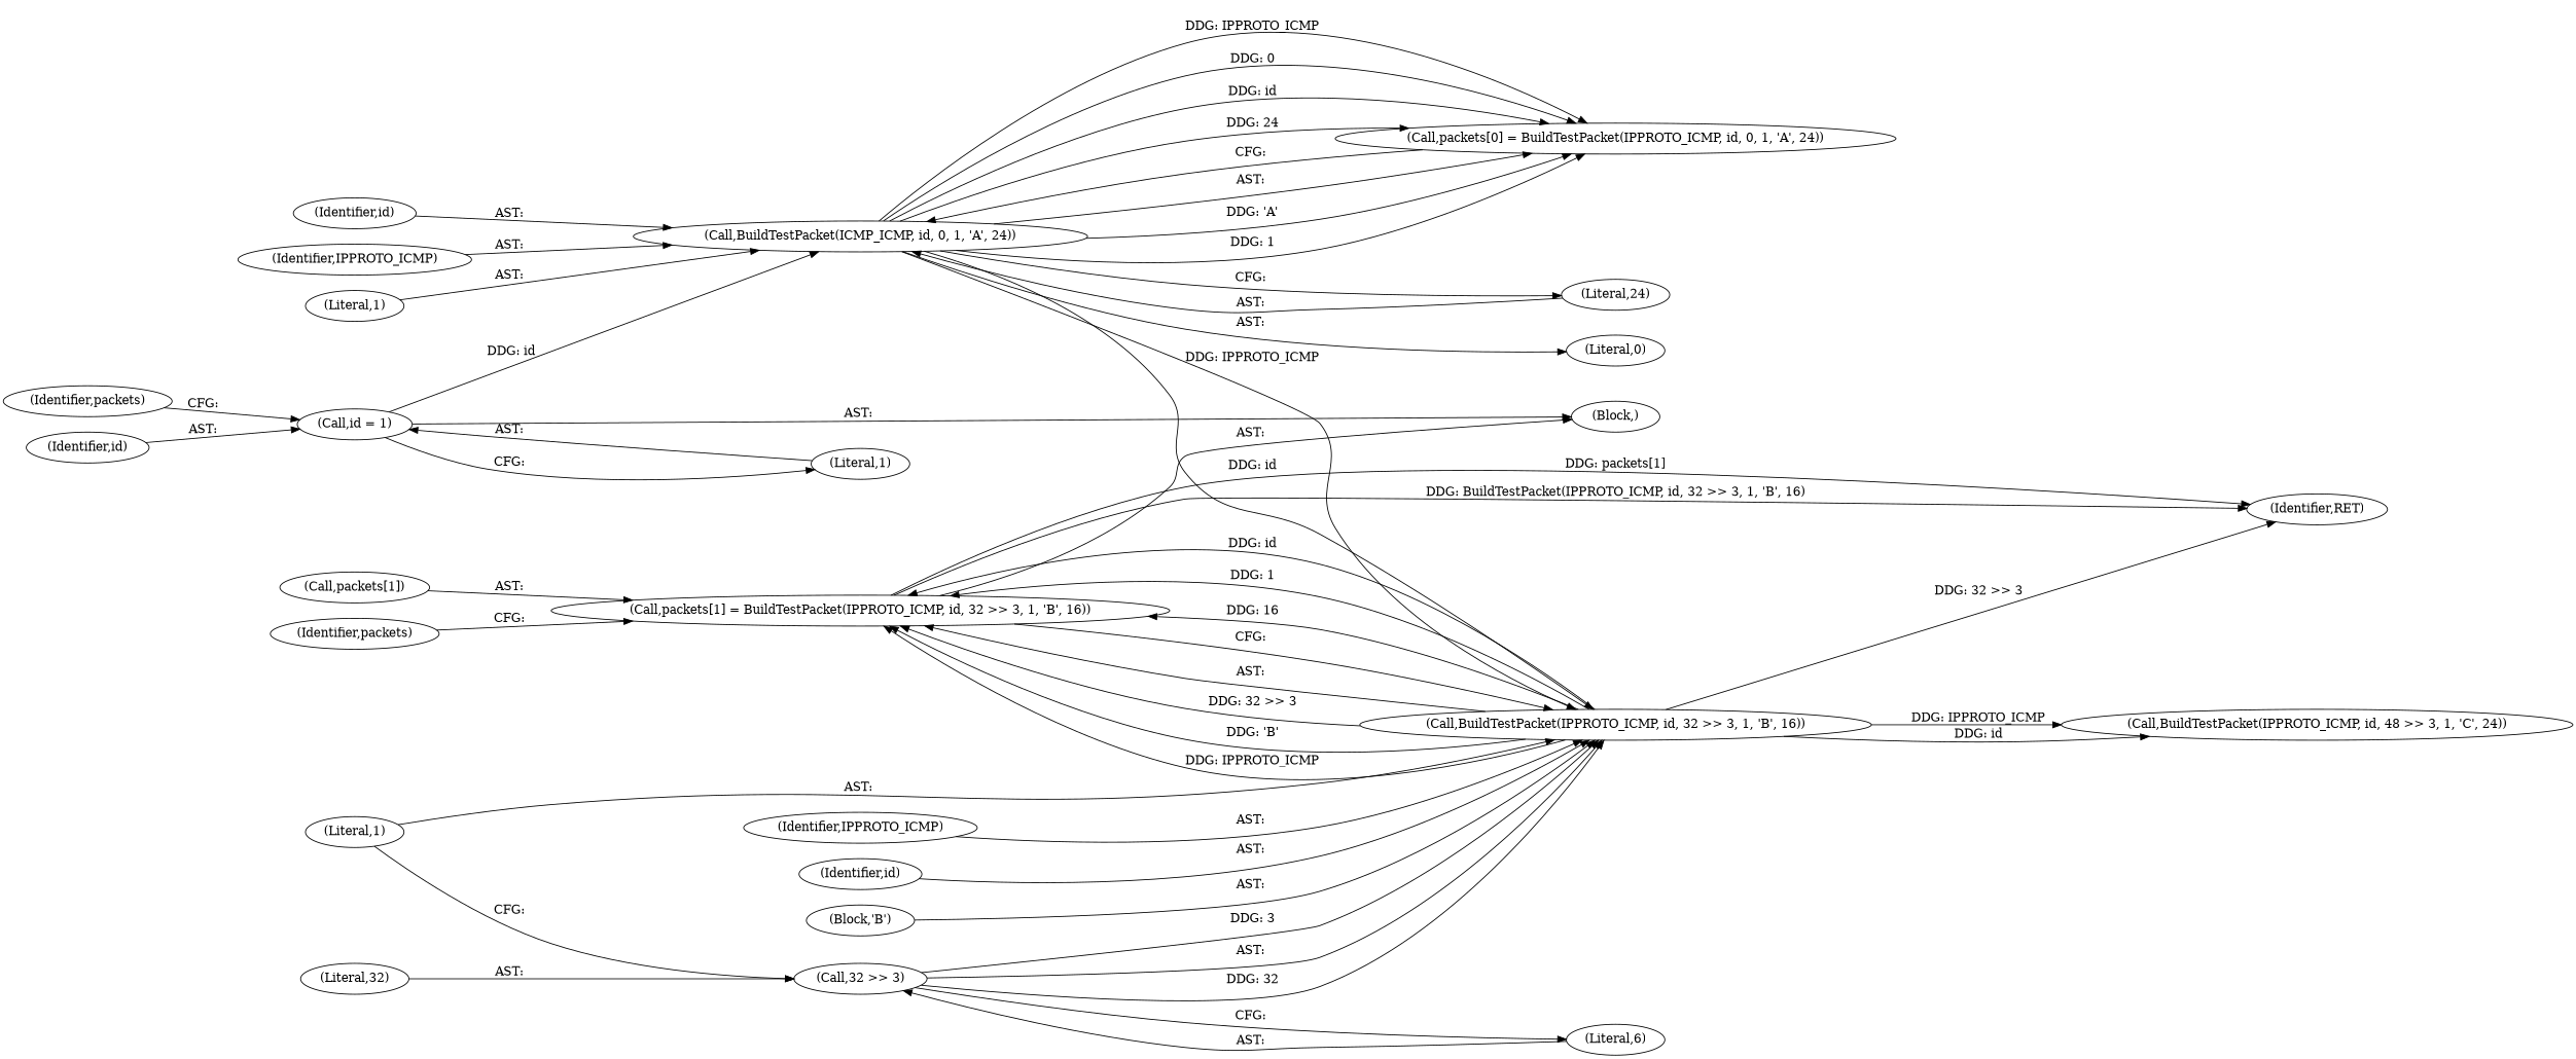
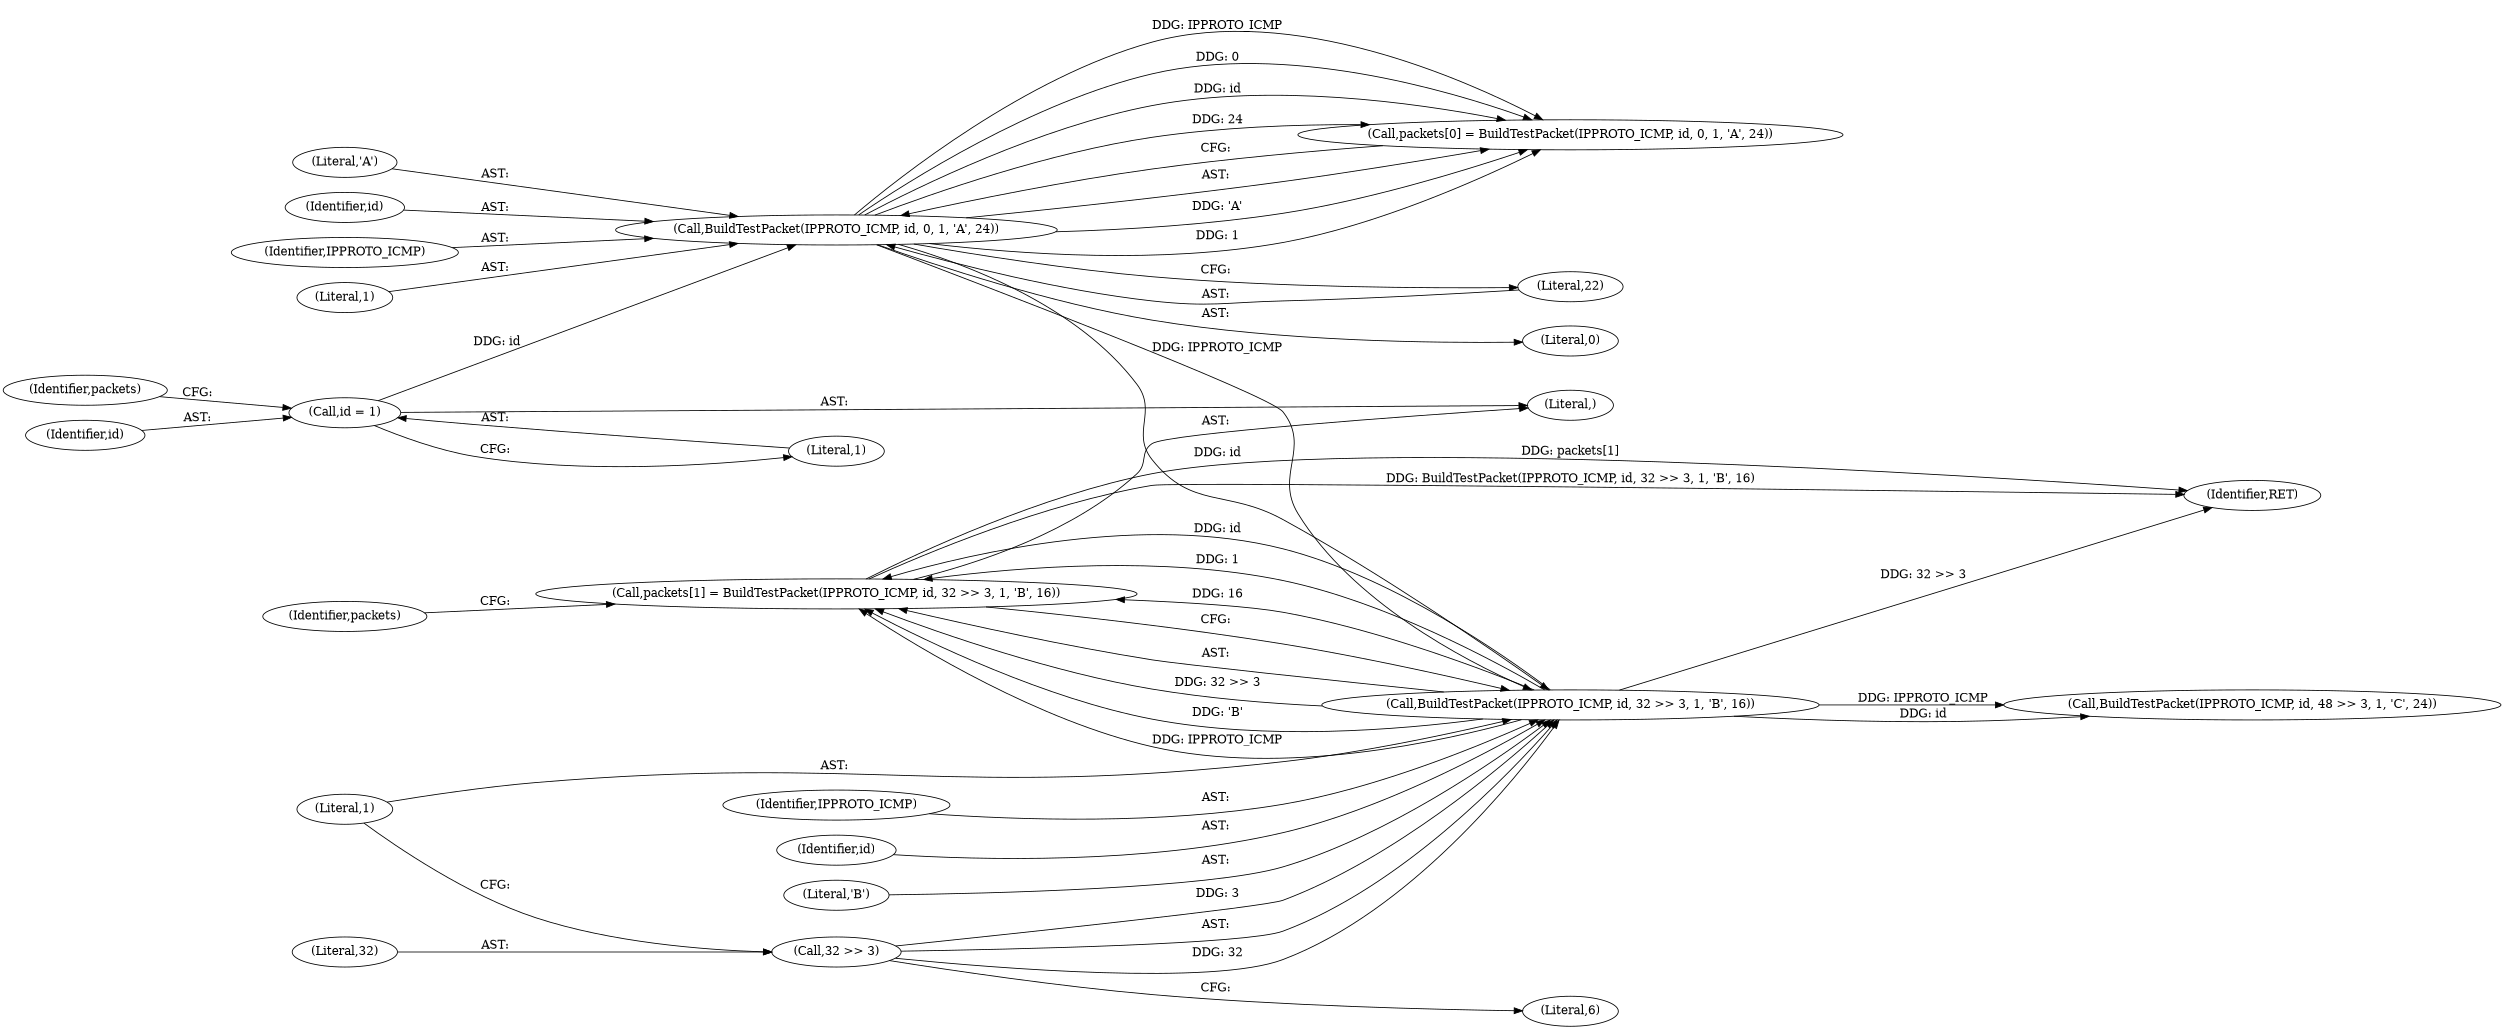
  digraph {
    rankdir=LR
    n1 [label="(Call,packets[1] = BuildTestPacket(IPPROTO_ICMP, id, 32 >> 3, 1, 'B', 16))"]
    n2 [label="(Call,BuildTestPacket(IPPROTO_ICMP, id, 32 >> 3, 1, 'B', 16))"]
    n3 [label="(Identifier,RET)"]
-   n4 [label="(Block,)"]
+   n4 [label="(Literal,)"]
    n5 [label="(Call,BuildTestPacket(IPPROTO_ICMP, id, 48 >> 3, 1, 'C', 24))"]
-   n6 [label="(Call,BuildTestPacket(ICMP_ICMP, id, 0, 1, 'A', 24))"]
+   n6 [label="(Call,BuildTestPacket(IPPROTO_ICMP, id, 0, 1, 'A', 24))"]
    n7 [label="(Call,packets[0] = BuildTestPacket(IPPROTO_ICMP, id, 0, 1, 'A', 24))"]
-   n8 [label="(Literal,24)"]
+   n8 [label="(Literal,22)"]
    n9 [label="(Literal,0)"]
    n10 [label="(Call,id = 1)"]
    n11 [label="(Literal,1)"]
    n12 [label="(Call,32 >> 3)"]
    n13 [label="(Literal,6)"]
    n14 [label="(Literal,32)"]
    n15 [label="(Identifier,IPPROTO_ICMP)"]
    n16 [label="(Identifier,id)"]
-   n17 [label="(Call,packets[1])"]
    n18 [label="(Identifier,IPPROTO_ICMP)"]
    n19 [label="(Literal,1)"]
    n20 [label="(Identifier,packets)"]
    n21 [label="(Literal,1)"]
+   n22 [label="(Literal,'A')"]
    n23 [label="(Identifier,id)"]
    n24 [label="(Identifier,packets)"]
-   n25 [label="(Block,'B')"]
+   n25 [label="(Literal,'B')"]
    n26 [label="(Identifier,id)"]
    n1 -> n2 [label="CFG: "]
    n1 -> n3 [label="DDG: BuildTestPacket(IPPROTO_ICMP, id, 32 >> 3, 1, 'B', 16)"]
    n1 -> n3 [label="DDG: packets[1]"]
    n1 -> n4 [label="AST: "]
    n2 -> n1 [label="AST: "]
    n2 -> n1 [label="DDG: 32 >> 3"]
    n2 -> n1 [label="DDG: 'B'"]
    n2 -> n1 [label="DDG: IPPROTO_ICMP"]
    n2 -> n1 [label="DDG: id"]
    n2 -> n1 [label="DDG: 1"]
    n2 -> n1 [label="DDG: 16"]
    n2 -> n3 [label="DDG: 32 >> 3"]
    n2 -> n5 [label="DDG: IPPROTO_ICMP"]
    n2 -> n5 [label="DDG: id"]
    n6 -> n2 [label="DDG: IPPROTO_ICMP"]
    n6 -> n2 [label="DDG: id"]
    n6 -> n7 [label="AST: "]
    n6 -> n7 [label="DDG: 'A'"]
    n6 -> n7 [label="DDG: 1"]
    n6 -> n7 [label="DDG: IPPROTO_ICMP"]
    n6 -> n7 [label="DDG: 0"]
    n6 -> n7 [label="DDG: id"]
    n6 -> n7 [label="DDG: 24"]
    n6 -> n8 [label="CFG: "]
    n6 -> n9 [label="AST: "]
    n7 -> n6 [label="CFG: "]
    n8 -> n6 [label="AST: "]
    n10 -> n4 [label="AST: "]
    n10 -> n6 [label="DDG: id"]
    n10 -> n11 [label="CFG: "]
    n11 -> n10 [label="AST: "]
    n12 -> n2 [label="AST: "]
    n12 -> n2 [label="DDG: 32"]
    n12 -> n2 [label="DDG: 3"]
    n12 -> n13 [label="CFG: "]
-   n13 -> n12 [label="AST: "]
    n14 -> n12 [label="AST: "]
    n15 -> n2 [label="AST: "]
    n16 -> n6 [label="AST: "]
-   n17 -> n1 [label="AST: "]
    n18 -> n6 [label="AST: "]
    n19 -> n2 [label="AST: "]
    n19 -> n12 [label="CFG: "]
    n20 -> n10 [label="CFG: "]
    n21 -> n6 [label="AST: "]
+   n22 -> n6 [label="AST: "]
    n23 -> n2 [label="AST: "]
    n24 -> n1 [label="CFG: "]
    n25 -> n2 [label="AST: "]
    n26 -> n10 [label="AST: "]
  }
